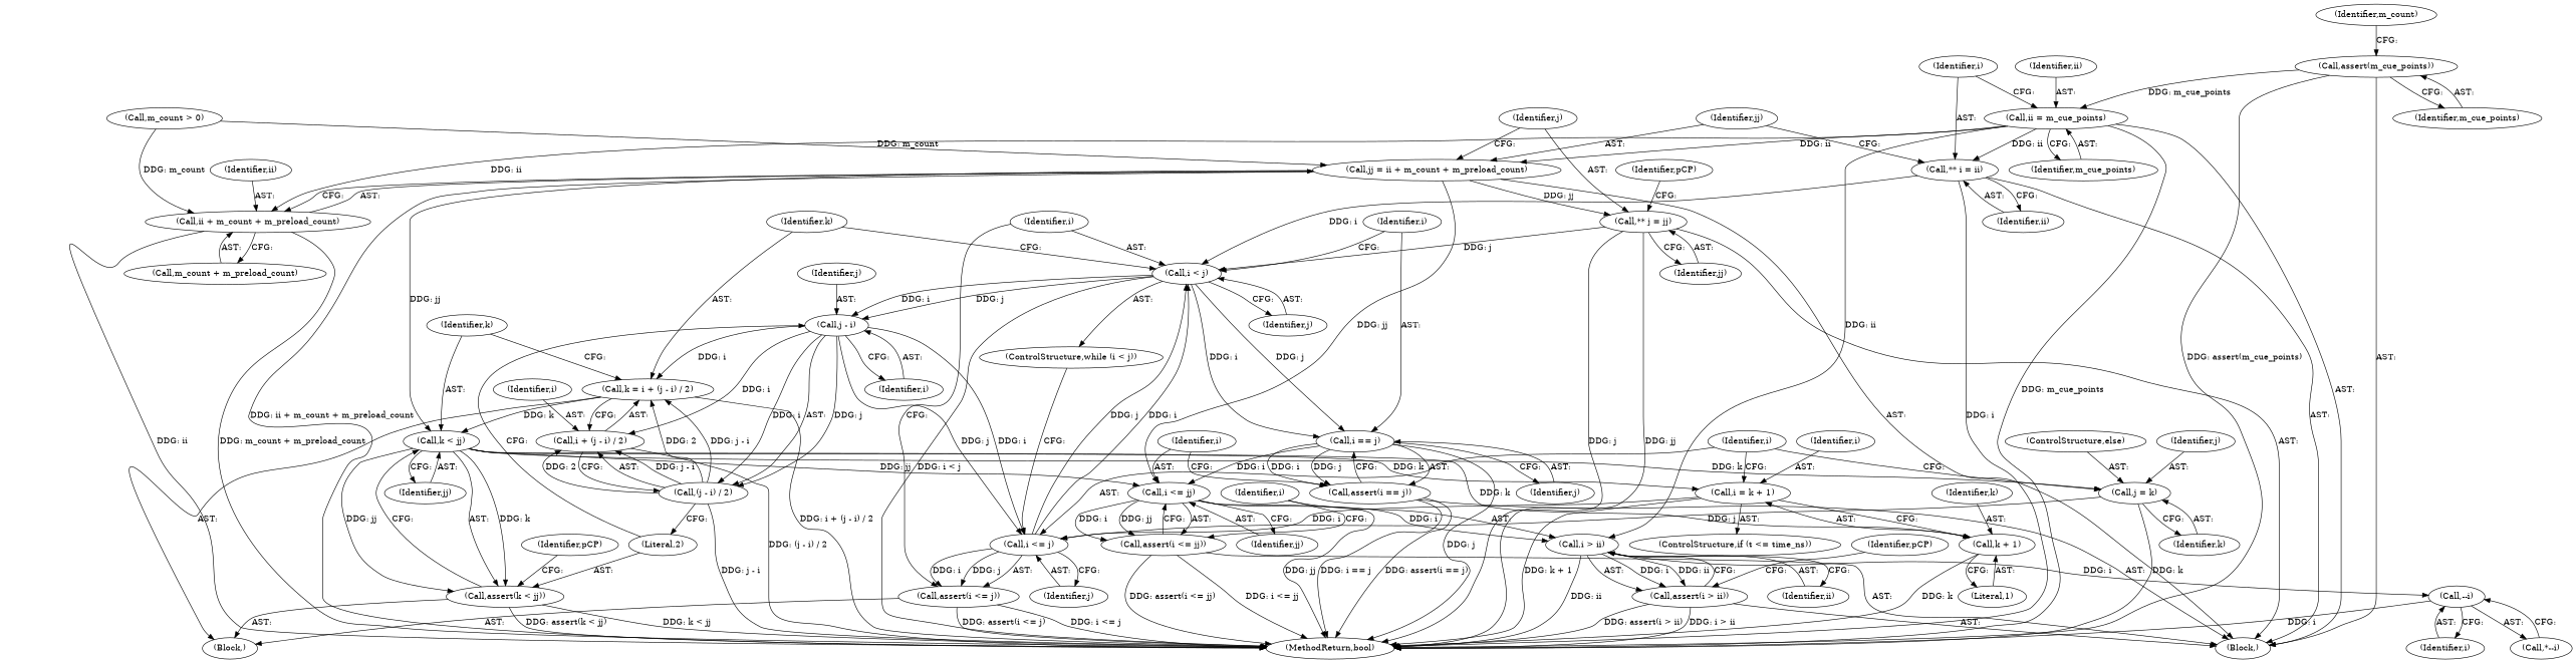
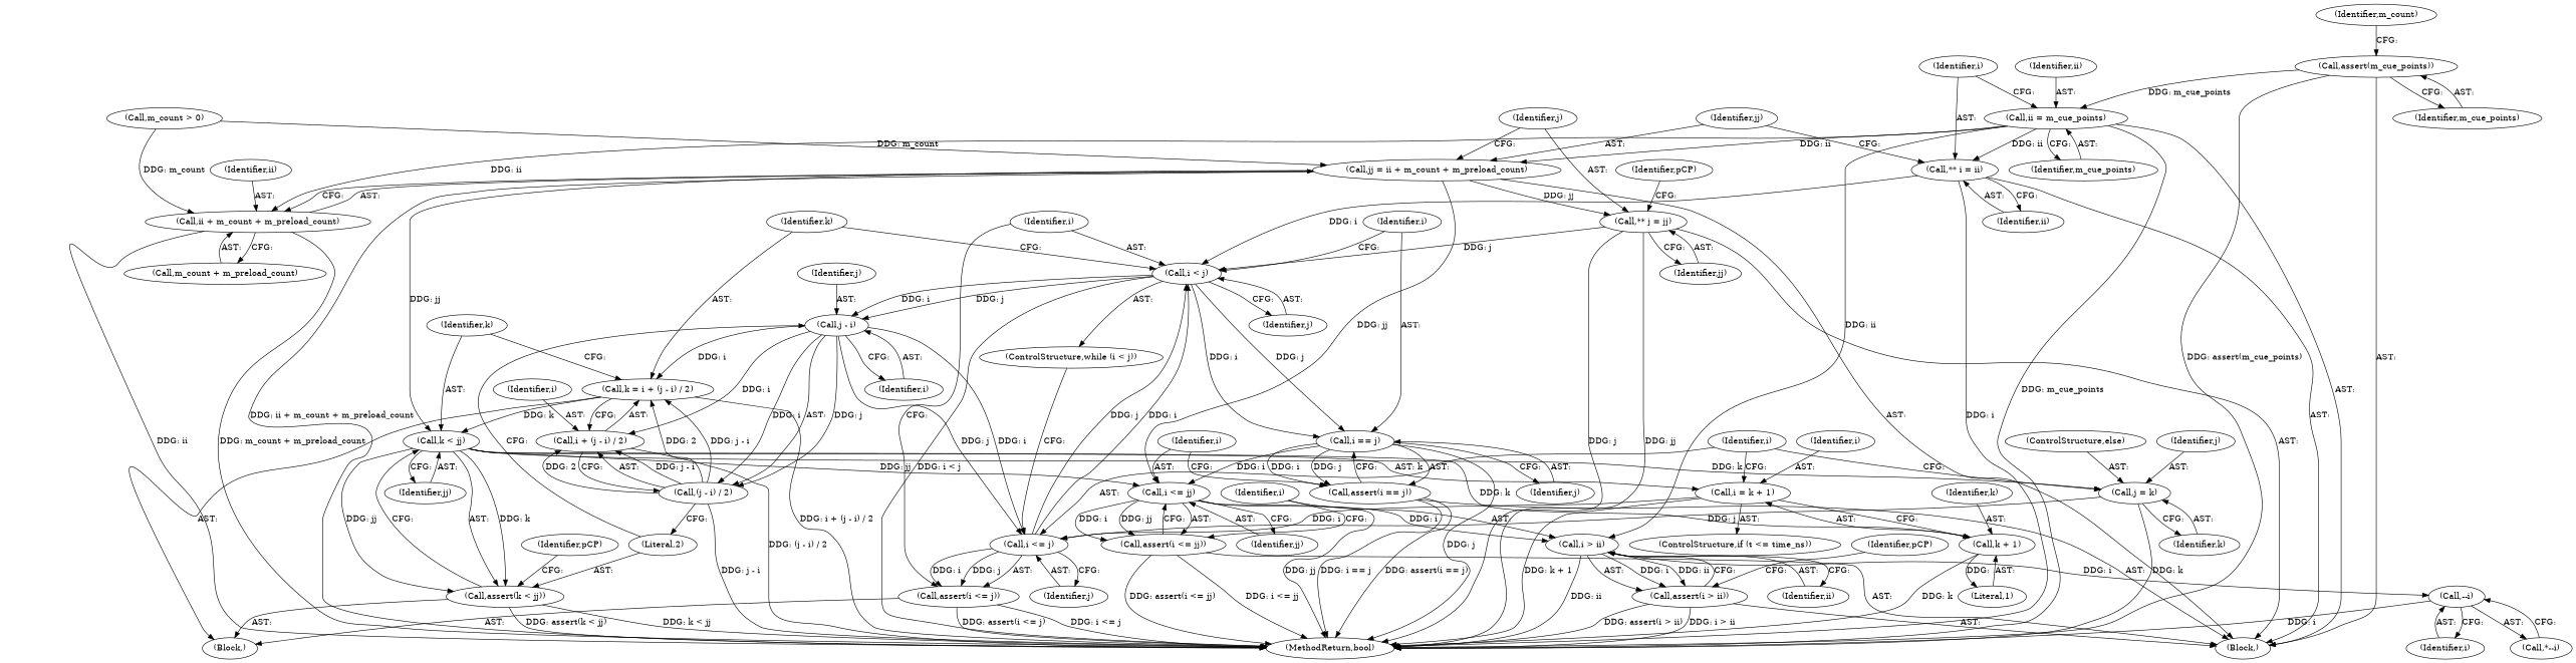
  digraph {
    n1 [label="(Call,assert(m_cue_points))"]
    n2 [label="(Call,ii = m_cue_points)"]
    n3 [label="(MethodReturn,bool)"]
    n4 [label="(Block,)"]
    n5 [label="(Identifier,m_cue_points)"]
    n6 [label="(Call,** i = ii)"]
    n7 [label="(Call,i > ii)"]
    n8 [label="(Call,jj = ii + m_count + m_preload_count)"]
    n9 [label="(Call,ii + m_count + m_preload_count)"]
    n10 [label="(Identifier,m_cue_points)"]
    n11 [label="(Call,i < j)"]
    n12 [label="(Identifier,ii)"]
    n13 [label="(Call,assert(i > ii))"]
    n14 [label="(Call,--i)"]
    n15 [label="(Identifier,ii)"]
    n16 [label="(Call,k < jj)"]
    n17 [label="(Call,i <= jj)"]
    n18 [label="(Call,** j = jj)"]
    n19 [label="(Call,m_count + m_preload_count)"]
    n20 [label="(Call,j - i)"]
    n21 [label="(Call,i == j)"]
    n22 [label="(Identifier,j)"]
    n23 [label="(ControlStructure,while (i < j))"]
    n24 [label="(Call,k = i + (j - i) / 2)"]
    n25 [label="(Call,i <= j)"]
    n26 [label="(Call,i + (j - i) / 2)"]
    n27 [label="(Call,(j - i) / 2)"]
    n28 [label="(Identifier,i)"]
    n29 [label="(Call,assert(i == j))"]
    n30 [label="(Identifier,j)"]
    n31 [label="(Block,)"]
    n32 [label="(Call,assert(i <= j))"]
    n33 [label="(Identifier,j)"]
    n34 [label="(Literal,2)"]
    n35 [label="(Call,assert(k < jj))"]
    n36 [label="(Call,i = k + 1)"]
    n37 [label="(Call,k + 1)"]
    n38 [label="(Call,j = k)"]
    n39 [label="(Identifier,jj)"]
    n40 [label="(ControlStructure,if (t <= time_ns))"]
    n41 [label="(Literal,1)"]
    n42 [label="(Identifier,k)"]
    n43 [label="(Call,assert(i <= jj))"]
    n44 [label="(Identifier,jj)"]
    n45 [label="(ControlStructure,else)"]
    n46 [label="(Call,*--i)"]
    n47 [label="(Identifier,i)"]
    n48 [label="(Identifier,jj)"]
    n49 [label="(Identifier,pCP)"]
    n50 [label="(Identifier,pCP)"]
    n51 [label="(Identifier,pCP)"]
    n52 [label="(Identifier,jj)"]
    n53 [label="(Identifier,i)"]
    n54 [label="(Identifier,ii)"]
    n55 [label="(Identifier,j)"]
    n56 [label="(Call,m_count > 0)"]
    n57 [label="(Identifier,i)"]
    n58 [label="(Identifier,i)"]
    n59 [label="(Identifier,i)"]
    n60 [label="(Identifier,m_count)"]
    n61 [label="(Identifier,j)"]
    n62 [label="(Identifier,k)"]
    n63 [label="(Identifier,i)"]
    n64 [label="(Identifier,i)"]
    n65 [label="(Identifier,k)"]
    n66 [label="(Identifier,k)"]
    n67 [label="(Identifier,j)"]
    n68 [label="(Identifier,i)"]
    n69 [label="(Identifier,i)"]
    n70 [label="(Identifier,ii)"]
    n1 -> n2 [label="DDG: m_cue_points"]
    n1 -> n3 [label="DDG: assert(m_cue_points)"]
    n1 -> n4 [label="AST: "]
    n1 -> n5 [label="CFG: "]
    n2 -> n3 [label="DDG: m_cue_points"]
    n2 -> n4 [label="AST: "]
    n2 -> n6 [label="DDG: ii"]
    n2 -> n7 [label="DDG: ii"]
    n2 -> n8 [label="DDG: ii"]
    n2 -> n9 [label="DDG: ii"]
    n2 -> n10 [label="CFG: "]
    n5 -> n1 [label="AST: "]
    n6 -> n3 [label="DDG: i"]
    n6 -> n4 [label="AST: "]
    n6 -> n11 [label="DDG: i"]
    n6 -> n12 [label="CFG: "]
    n7 -> n3 [label="DDG: ii"]
    n7 -> n13 [label="AST: "]
    n7 -> n13 [label="DDG: i"]
    n7 -> n13 [label="DDG: ii"]
    n7 -> n14 [label="DDG: i"]
    n7 -> n15 [label="CFG: "]
    n8 -> n3 [label="DDG: ii + m_count + m_preload_count"]
    n8 -> n4 [label="AST: "]
    n8 -> n9 [label="CFG: "]
    n8 -> n16 [label="DDG: jj"]
    n8 -> n17 [label="DDG: jj"]
    n8 -> n18 [label="DDG: jj"]
    n9 -> n3 [label="DDG: ii"]
    n9 -> n3 [label="DDG: m_count + m_preload_count"]
    n9 -> n8 [label="AST: "]
    n9 -> n19 [label="CFG: "]
    n10 -> n2 [label="AST: "]
    n11 -> n3 [label="DDG: i < j"]
    n11 -> n20 [label="DDG: j"]
    n11 -> n20 [label="DDG: i"]
    n11 -> n21 [label="DDG: i"]
    n11 -> n21 [label="DDG: j"]
    n11 -> n22 [label="CFG: "]
    n11 -> n23 [label="AST: "]
    n12 -> n6 [label="AST: "]
    n13 -> n3 [label="DDG: assert(i > ii)"]
    n13 -> n3 [label="DDG: i > ii"]
    n13 -> n4 [label="AST: "]
    n13 -> n7 [label="CFG: "]
    n14 -> n3 [label="DDG: i"]
    n14 -> n46 [label="AST: "]
    n14 -> n47 [label="CFG: "]
    n15 -> n7 [label="AST: "]
    n16 -> n17 [label="DDG: jj"]
    n16 -> n35 [label="AST: "]
    n16 -> n35 [label="DDG: k"]
    n16 -> n35 [label="DDG: jj"]
-   n16 -> n36 [label="DDG: k"]
+   n16 -> n36 [label="AST: k"]
    n16 -> n37 [label="DDG: k"]
    n16 -> n38 [label="DDG: k"]
    n16 -> n39 [label="CFG: "]
    n17 -> n3 [label="DDG: jj"]
    n17 -> n7 [label="DDG: i"]
    n17 -> n43 [label="AST: "]
    n17 -> n43 [label="DDG: i"]
    n17 -> n43 [label="DDG: jj"]
    n17 -> n44 [label="CFG: "]
    n18 -> n3 [label="DDG: jj"]
    n18 -> n3 [label="DDG: j"]
    n18 -> n4 [label="AST: "]
    n18 -> n11 [label="DDG: j"]
    n18 -> n48 [label="CFG: "]
    n19 -> n9 [label="AST: "]
    n20 -> n24 [label="DDG: i"]
    n20 -> n25 [label="DDG: i"]
    n20 -> n25 [label="DDG: j"]
    n20 -> n26 [label="DDG: i"]
    n20 -> n27 [label="AST: "]
    n20 -> n27 [label="DDG: j"]
    n20 -> n27 [label="DDG: i"]
    n20 -> n28 [label="CFG: "]
    n21 -> n3 [label="DDG: j"]
    n21 -> n17 [label="DDG: i"]
    n21 -> n29 [label="AST: "]
    n21 -> n29 [label="DDG: i"]
    n21 -> n29 [label="DDG: j"]
    n21 -> n30 [label="CFG: "]
    n22 -> n11 [label="AST: "]
    n23 -> n25 [label="CFG: "]
    n24 -> n3 [label="DDG: i + (j - i) / 2"]
    n24 -> n16 [label="DDG: k"]
    n24 -> n26 [label="CFG: "]
    n24 -> n31 [label="AST: "]
    n25 -> n11 [label="DDG: i"]
    n25 -> n11 [label="DDG: j"]
    n25 -> n32 [label="AST: "]
    n25 -> n32 [label="DDG: i"]
    n25 -> n32 [label="DDG: j"]
    n25 -> n33 [label="CFG: "]
    n26 -> n3 [label="DDG: (j - i) / 2"]
    n26 -> n24 [label="AST: "]
    n26 -> n27 [label="CFG: "]
    n27 -> n3 [label="DDG: j - i"]
    n27 -> n24 [label="DDG: j - i"]
    n27 -> n24 [label="DDG: 2"]
    n27 -> n26 [label="AST: "]
    n27 -> n26 [label="DDG: j - i"]
    n27 -> n26 [label="DDG: 2"]
    n27 -> n34 [label="CFG: "]
    n28 -> n20 [label="AST: "]
    n29 -> n3 [label="DDG: i == j"]
    n29 -> n3 [label="DDG: assert(i == j)"]
    n29 -> n4 [label="AST: "]
    n29 -> n21 [label="CFG: "]
    n30 -> n21 [label="AST: "]
    n32 -> n3 [label="DDG: i <= j"]
    n32 -> n3 [label="DDG: assert(i <= j)"]
    n32 -> n31 [label="AST: "]
    n33 -> n25 [label="AST: "]
    n34 -> n20 [label="CFG: "]
    n34 -> n35 [label="AST: "]
    n35 -> n3 [label="DDG: k < jj"]
    n35 -> n3 [label="DDG: assert(k < jj)"]
    n35 -> n16 [label="CFG: "]
    n35 -> n31 [label="AST: "]
    n36 -> n3 [label="DDG: k + 1"]
    n36 -> n25 [label="DDG: i"]
    n36 -> n37 [label="CFG: "]
    n36 -> n40 [label="AST: "]
    n37 -> n3 [label="DDG: k"]
    n37 -> n36 [label="AST: "]
-   n37 -> n41 [label="CFG: "]
+   n37 -> n41 [label="DDG: "]
    n38 -> n3 [label="DDG: k"]
    n38 -> n25 [label="DDG: j"]
    n38 -> n42 [label="CFG: "]
    n39 -> n16 [label="AST: "]
    n41 -> n37 [label="AST: "]
    n42 -> n38 [label="AST: "]
    n43 -> n3 [label="DDG: i <= jj"]
    n43 -> n3 [label="DDG: assert(i <= jj)"]
    n43 -> n4 [label="AST: "]
    n43 -> n17 [label="CFG: "]
    n44 -> n17 [label="AST: "]
    n45 -> n38 [label="AST: "]
    n46 -> n14 [label="CFG: "]
    n47 -> n14 [label="AST: "]
    n48 -> n18 [label="AST: "]
    n49 -> n35 [label="CFG: "]
    n50 -> n18 [label="CFG: "]
    n51 -> n13 [label="CFG: "]
    n52 -> n6 [label="CFG: "]
    n52 -> n8 [label="AST: "]
    n53 -> n7 [label="AST: "]
    n53 -> n43 [label="CFG: "]
    n54 -> n9 [label="AST: "]
    n55 -> n38 [label="AST: "]
    n56 -> n8 [label="DDG: m_count"]
    n56 -> n9 [label="DDG: m_count"]
    n57 -> n11 [label="CFG: "]
    n57 -> n21 [label="AST: "]
    n58 -> n26 [label="AST: "]
    n59 -> n11 [label="AST: "]
    n59 -> n32 [label="CFG: "]
    n60 -> n1 [label="CFG: "]
    n61 -> n8 [label="CFG: "]
    n61 -> n18 [label="AST: "]
    n62 -> n11 [label="CFG: "]
    n62 -> n24 [label="AST: "]
    n63 -> n17 [label="AST: "]
    n63 -> n29 [label="CFG: "]
    n64 -> n2 [label="CFG: "]
    n64 -> n6 [label="AST: "]
    n65 -> n37 [label="AST: "]
    n66 -> n16 [label="AST: "]
    n66 -> n24 [label="CFG: "]
    n67 -> n20 [label="AST: "]
    n68 -> n25 [label="AST: "]
    n68 -> n36 [label="CFG: "]
    n68 -> n38 [label="CFG: "]
    n69 -> n36 [label="AST: "]
    n70 -> n2 [label="AST: "]
  }
